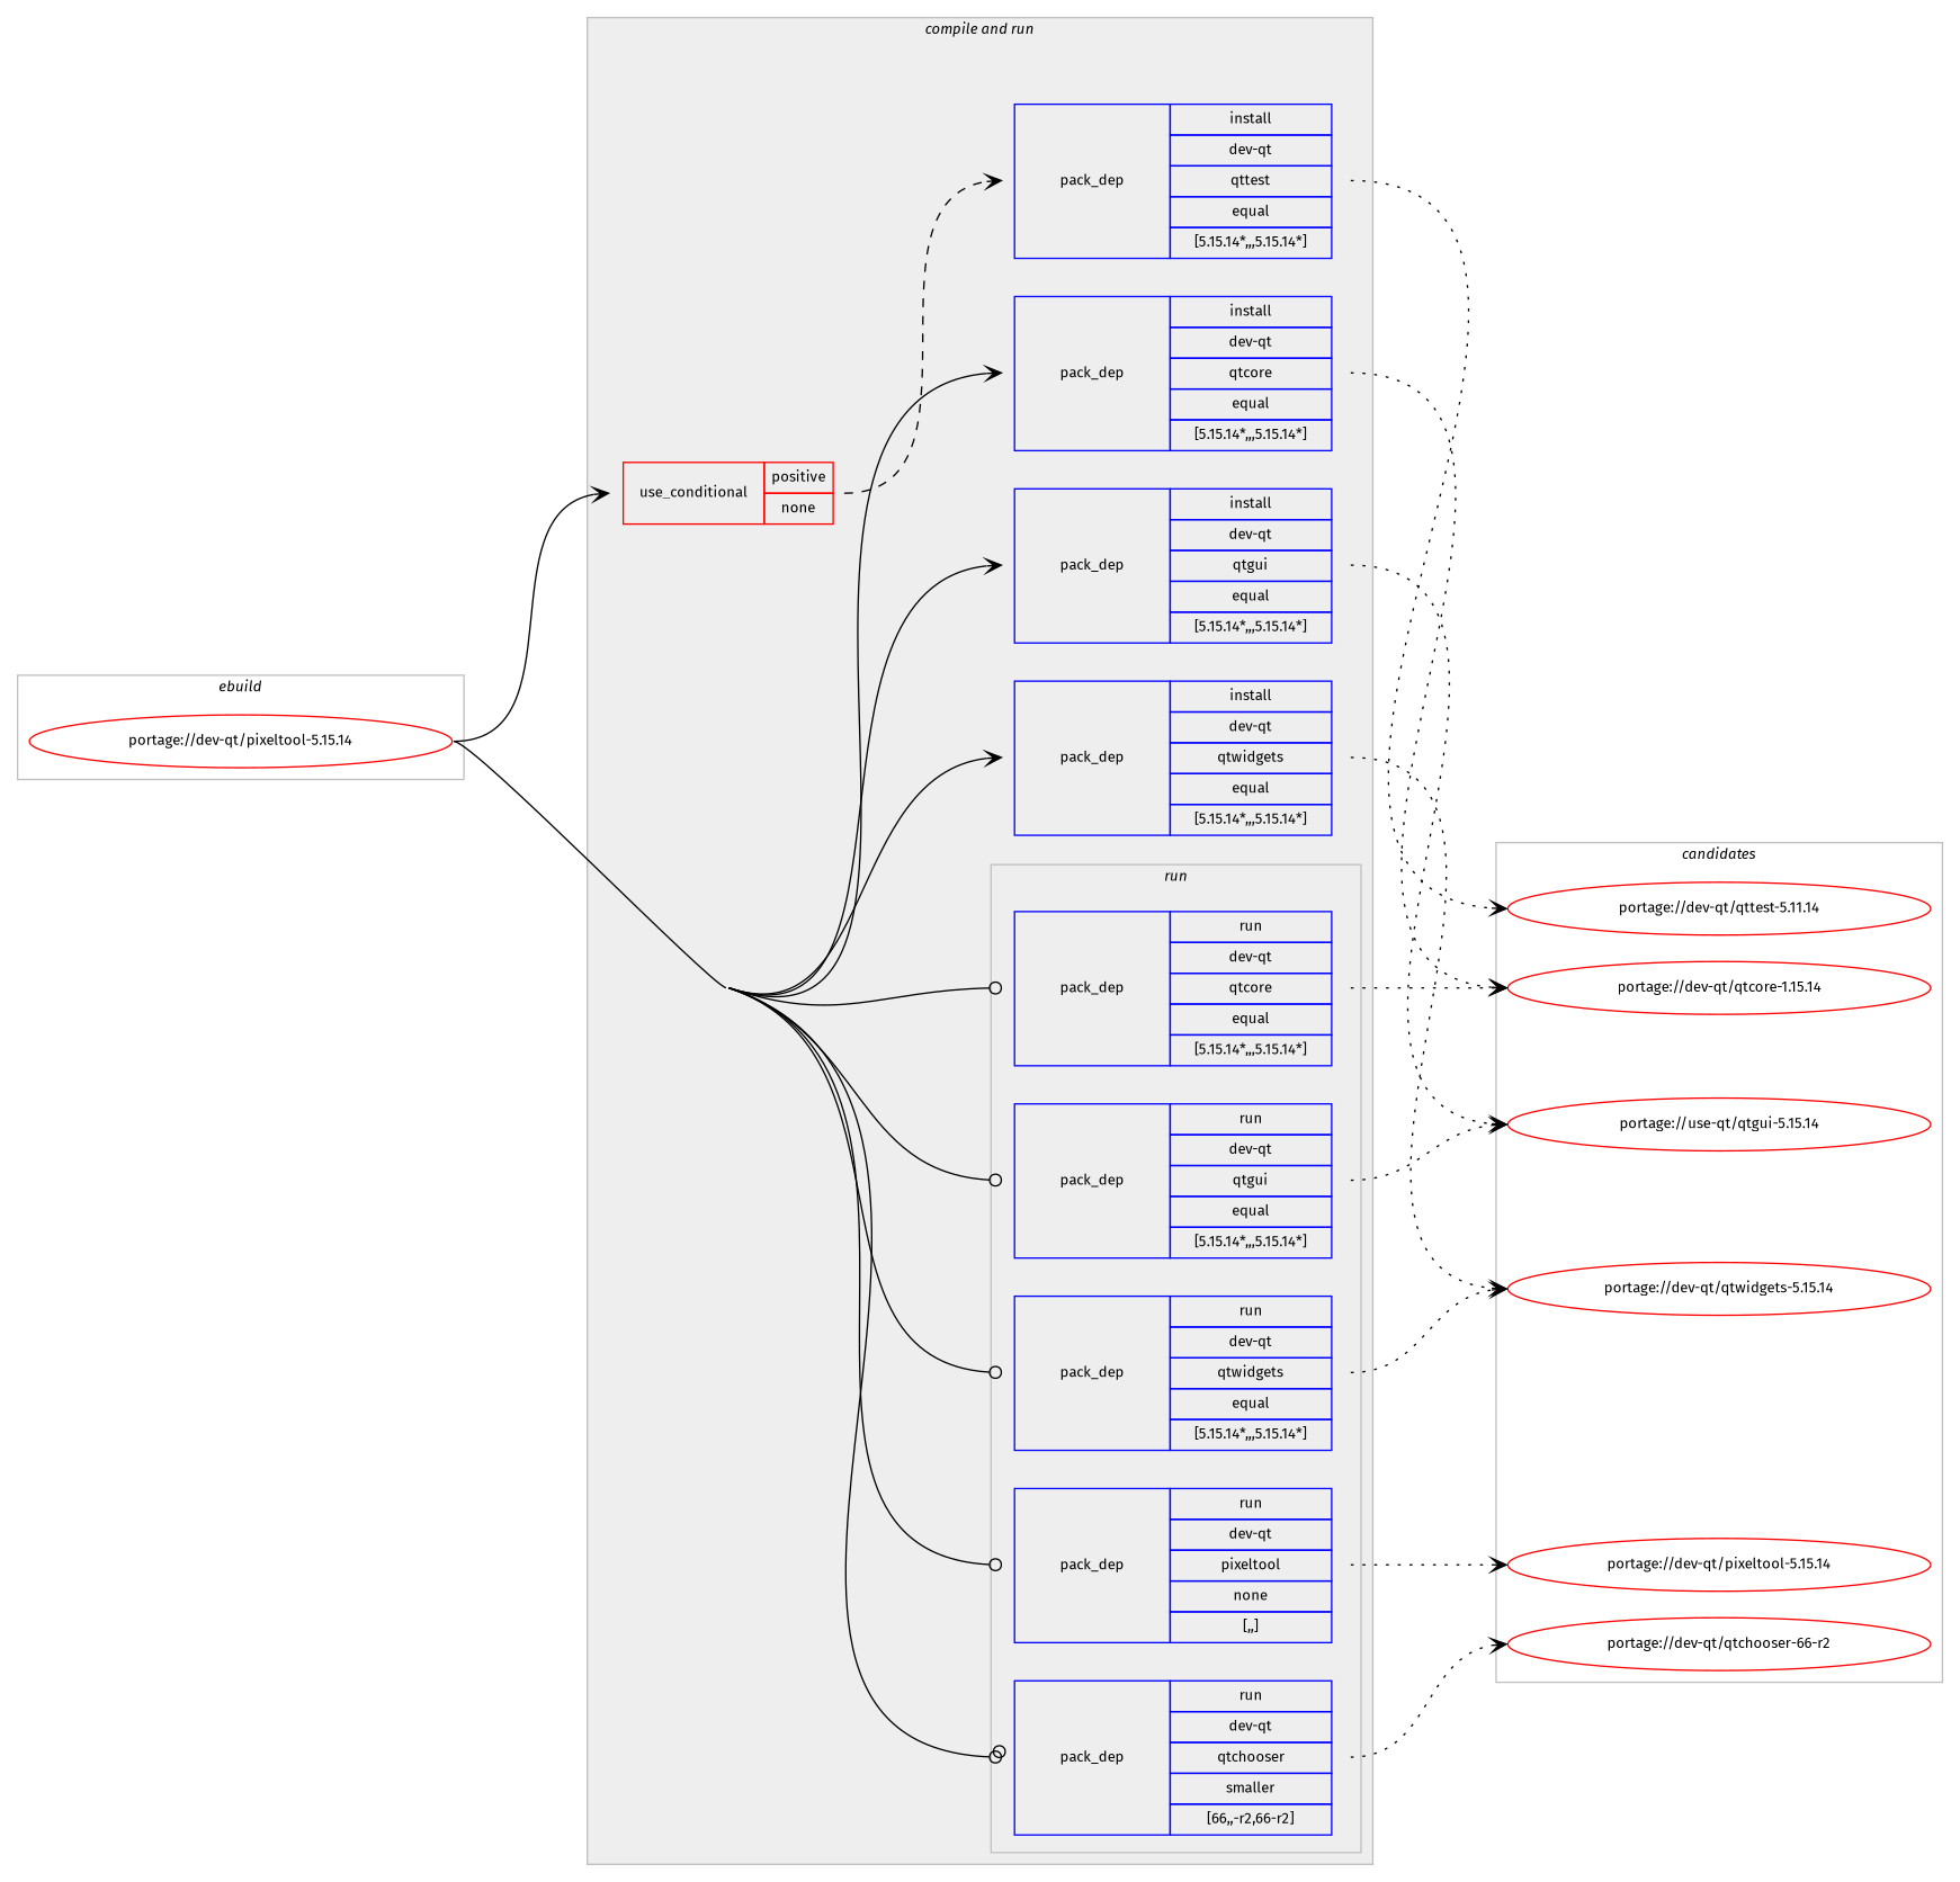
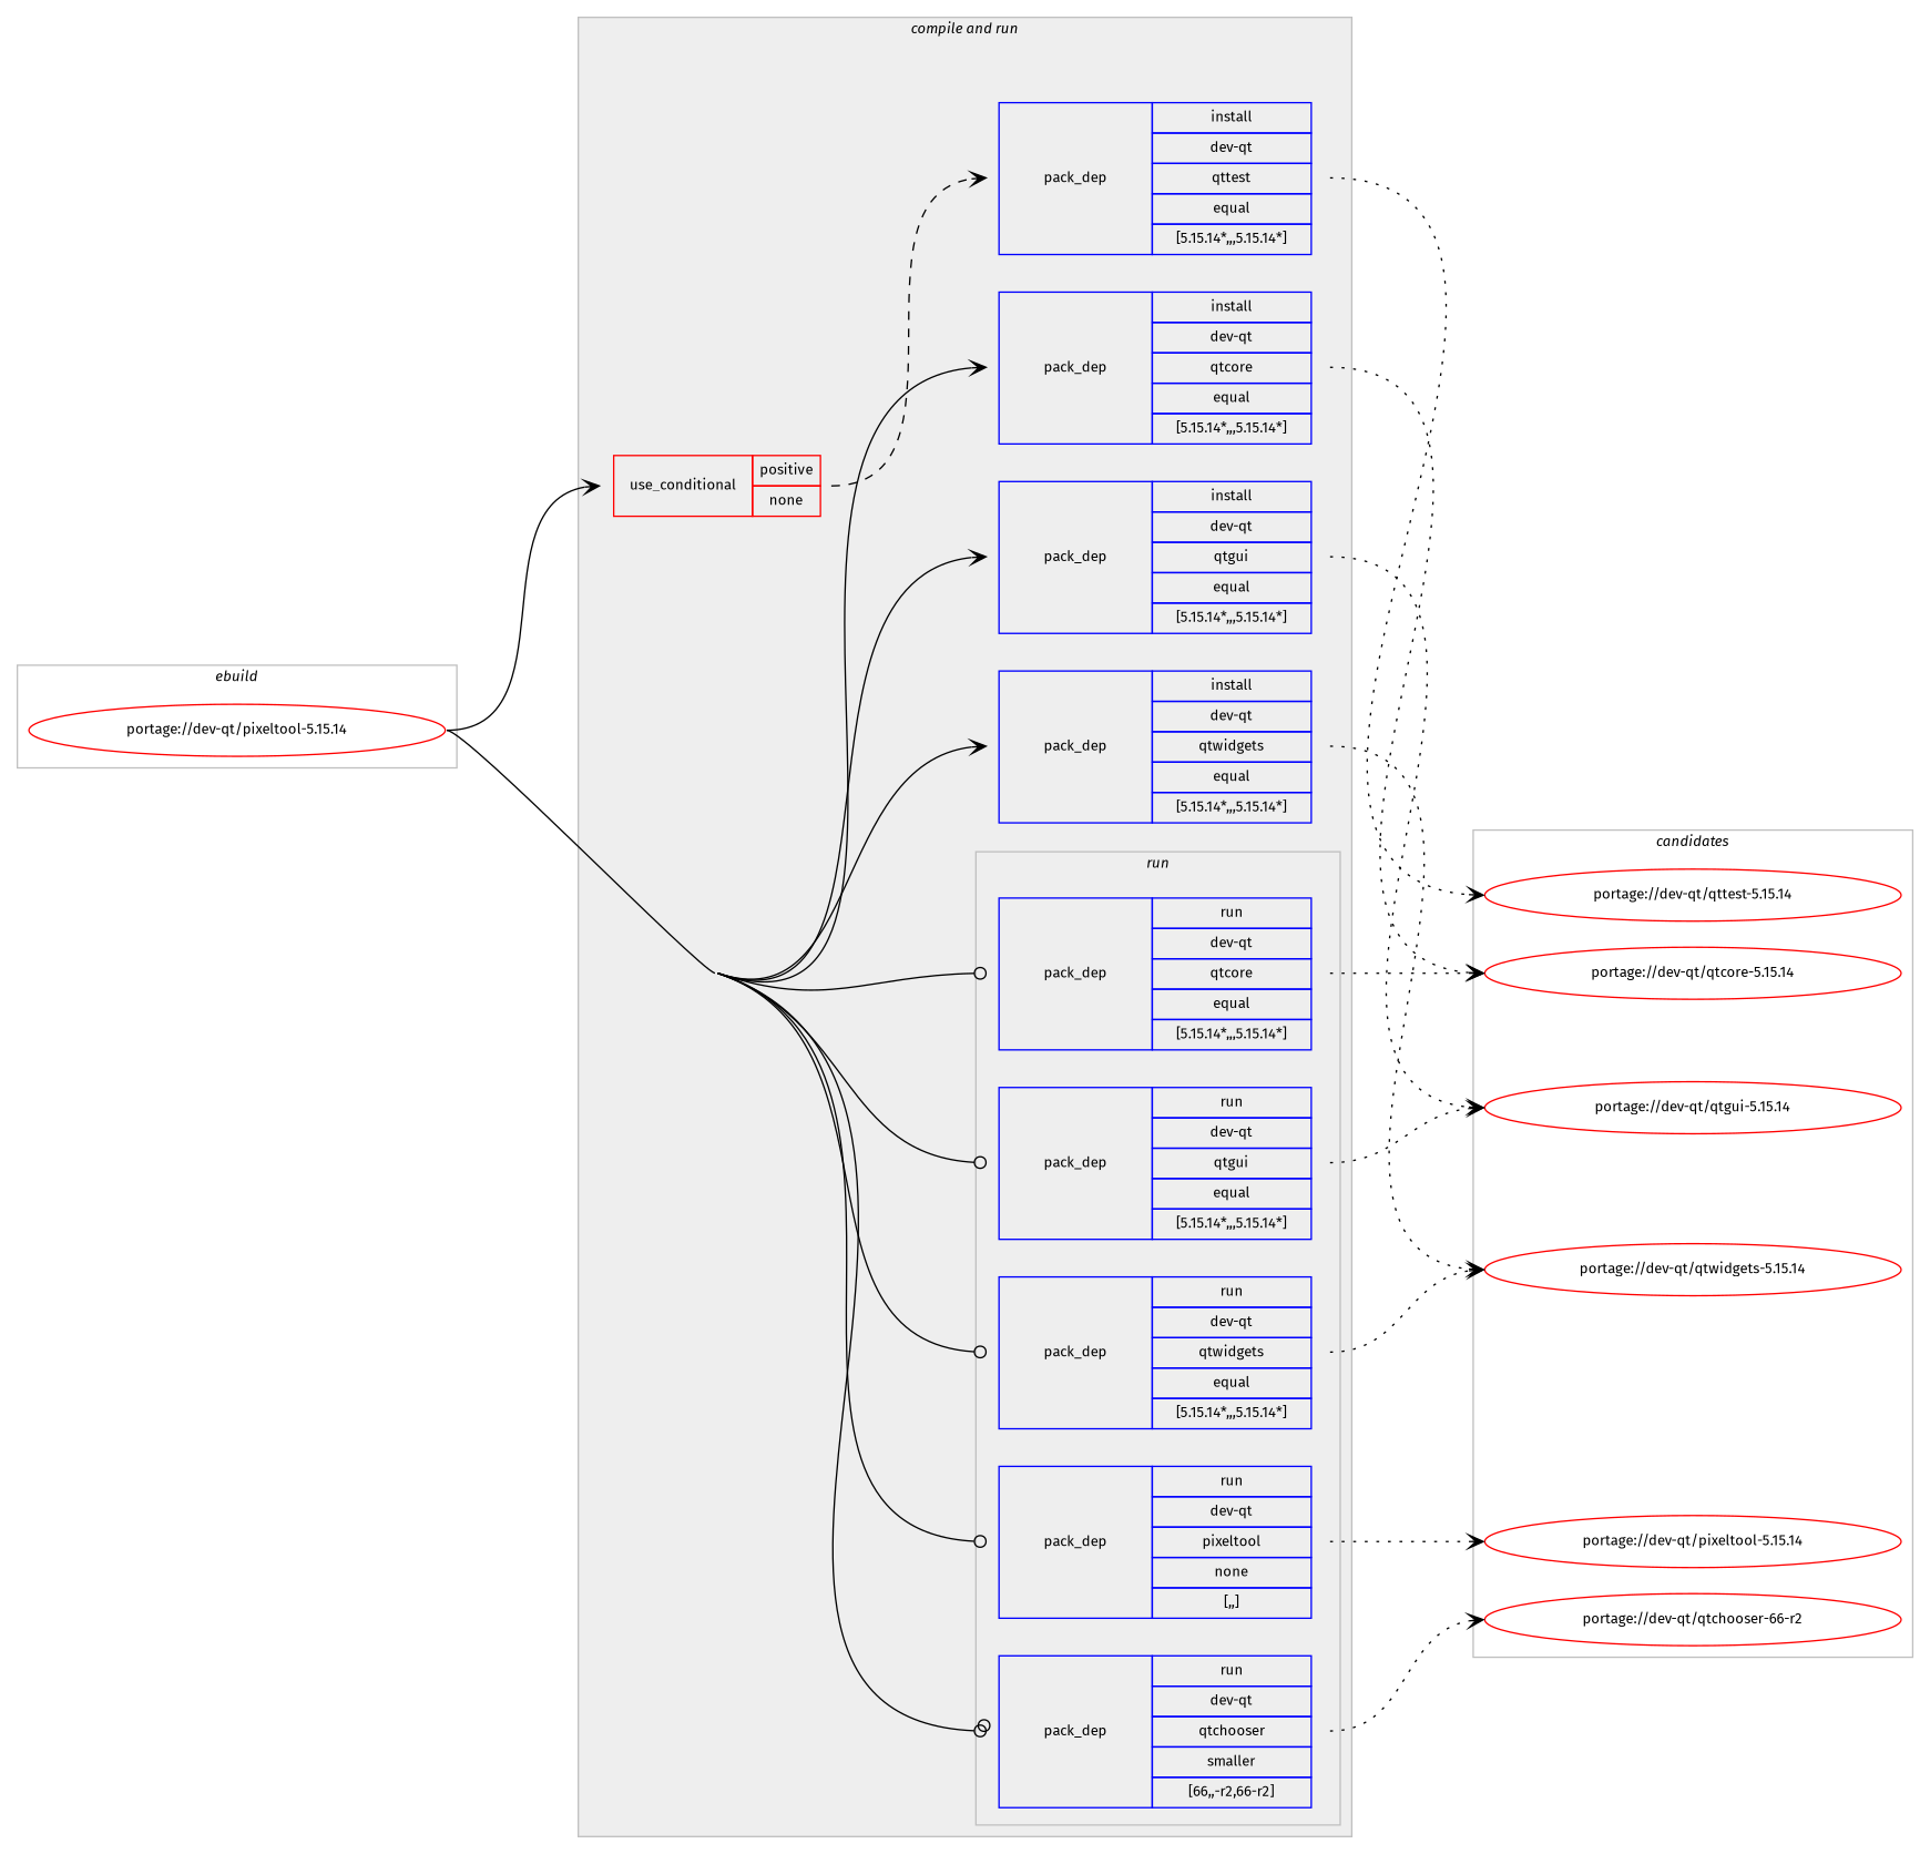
  digraph {
    compound=true
    concentrate=true
    fontname="Fira Sans"
    fontsize=10
    newrank=true
    rankdir=LR
    ranksep=1.5
    node [color=blue fontname="Fira Sans" fontsize=10 shape=none]
    edge [arrowhead=vee fontname="Fira Sans" headport=w style=solid tailport=e weight=20]
    n1 [color=red label="portage://dev-qt/pixeltool-5.15.14" width=4 shape=""]
    n2 [label=<<TABLE BORDER="0" CELLBORDER="1" CELLSPACING="0" CELLPADDING="4" WIDTH="220"><TR><TD ROWSPAN="6" CELLPADDING="30">pack_dep</TD></TR><TR><TD WIDTH="110">install</TD></TR><TR><TD>dev-qt</TD></TR><TR><TD>qttest</TD></TR><TR><TD>equal</TD></TR><TR><TD>[5.15.14*,,,5.15.14*]</TD></TR></TABLE>>]
    n3 [color=red label=<<TABLE BORDER="0" CELLBORDER="1" CELLSPACING="0" CELLPADDING="4"><TR><TD ROWSPAN="3" CELLPADDING="10">use_conditional</TD></TR><TR><TD>positive</TD></TR><TR><TD>none</TD></TR></TABLE>>]
    n4 [label=<<TABLE BORDER="0" CELLBORDER="1" CELLSPACING="0" CELLPADDING="4" WIDTH="220"><TR><TD ROWSPAN="6" CELLPADDING="30">pack_dep</TD></TR><TR><TD WIDTH="110">install</TD></TR><TR><TD>dev-qt</TD></TR><TR><TD>qtcore</TD></TR><TR><TD>equal</TD></TR><TR><TD>[5.15.14*,,,5.15.14*]</TD></TR></TABLE>>]
    n5 [label=<<TABLE BORDER="0" CELLBORDER="1" CELLSPACING="0" CELLPADDING="4" WIDTH="220"><TR><TD ROWSPAN="6" CELLPADDING="30">pack_dep</TD></TR><TR><TD WIDTH="110">install</TD></TR><TR><TD>dev-qt</TD></TR><TR><TD>qtgui</TD></TR><TR><TD>equal</TD></TR><TR><TD>[5.15.14*,,,5.15.14*]</TD></TR></TABLE>>]
    n6 [label=<<TABLE BORDER="0" CELLBORDER="1" CELLSPACING="0" CELLPADDING="4" WIDTH="220"><TR><TD ROWSPAN="6" CELLPADDING="30">pack_dep</TD></TR><TR><TD WIDTH="110">install</TD></TR><TR><TD>dev-qt</TD></TR><TR><TD>qtwidgets</TD></TR><TR><TD>equal</TD></TR><TR><TD>[5.15.14*,,,5.15.14*]</TD></TR></TABLE>>]
    n7 [label=<<TABLE BORDER="0" CELLBORDER="1" CELLSPACING="0" CELLPADDING="4" WIDTH="220"><TR><TD ROWSPAN="6" CELLPADDING="30">pack_dep</TD></TR><TR><TD WIDTH="110">run</TD></TR><TR><TD>dev-qt</TD></TR><TR><TD>qtcore</TD></TR><TR><TD>equal</TD></TR><TR><TD>[5.15.14*,,,5.15.14*]</TD></TR></TABLE>>]
    n8 [label=<<TABLE BORDER="0" CELLBORDER="1" CELLSPACING="0" CELLPADDING="4" WIDTH="220"><TR><TD ROWSPAN="6" CELLPADDING="30">pack_dep</TD></TR><TR><TD WIDTH="110">run</TD></TR><TR><TD>dev-qt</TD></TR><TR><TD>qtgui</TD></TR><TR><TD>equal</TD></TR><TR><TD>[5.15.14*,,,5.15.14*]</TD></TR></TABLE>>]
    n9 [label=<<TABLE BORDER="0" CELLBORDER="1" CELLSPACING="0" CELLPADDING="4" WIDTH="220"><TR><TD ROWSPAN="6" CELLPADDING="30">pack_dep</TD></TR><TR><TD WIDTH="110">run</TD></TR><TR><TD>dev-qt</TD></TR><TR><TD>qtwidgets</TD></TR><TR><TD>equal</TD></TR><TR><TD>[5.15.14*,,,5.15.14*]</TD></TR></TABLE>>]
    n10 [label=<<TABLE BORDER="0" CELLBORDER="1" CELLSPACING="0" CELLPADDING="4" WIDTH="220"><TR><TD ROWSPAN="6" CELLPADDING="30">pack_dep</TD></TR><TR><TD WIDTH="110">run</TD></TR><TR><TD>dev-qt</TD></TR><TR><TD>pixeltool</TD></TR><TR><TD>none</TD></TR><TR><TD>[,,]</TD></TR></TABLE>>]
    n11 [label=<<TABLE BORDER="0" CELLBORDER="1" CELLSPACING="0" CELLPADDING="4" WIDTH="220"><TR><TD ROWSPAN="6" CELLPADDING="30">pack_dep</TD></TR><TR><TD WIDTH="110">run</TD></TR><TR><TD>dev-qt</TD></TR><TR><TD>qtchooser</TD></TR><TR><TD>smaller</TD></TR><TR><TD>[66,,-r2,66-r2]</TD></TR></TABLE>>]
-   n12 [color=red label="portage://dev-qt/qttest-5.11.14" width=4 shape=""]
-   n13 [color=red label="portage://dev-qt/qtcore-1.15.14" width=4 shape=""]
-   n14 [color=red label="portage://use-qt/qtgui-5.15.14" width=4 shape=""]
+   n12 [color=red label="portage://dev-qt/qttest-5.15.14" width=4 shape=""]
+   n13 [color=red label="portage://dev-qt/qtcore-5.15.14" width=4 shape=""]
+   n14 [color=red label="portage://dev-qt/qtgui-5.15.14" width=4 shape=""]
    n15 [color=red label="portage://dev-qt/qtwidgets-5.15.14" width=4 shape=""]
    n16 [color=red label="portage://dev-qt/pixeltool-5.15.14" width=4 shape=""]
    n17 [color=red label="portage://dev-qt/qtchooser-66-r2" width=4 shape=""]
    subgraph cluster_1 {
      color=gray
      label=<<i>ebuild</i>>
      n1
    }
    subgraph cluster_2 {
      color=gray
      label=<<i>dependencies</i>>
      subgraph cluster_3 {
        color=gray
        fillcolor="#eeeeee"
        label=<<i>compile</i>>
        style=filled
        subgraph sub_4 {
          color=gray
          fillcolor="#eeeeee"
          label=<<i>compile</i>>
          style=filled
          n3
          subgraph sub_5 {
            color=gray
            fillcolor="#eeeeee"
            label=<<i>compile</i>>
            style=filled
            n2
          }
        }
        subgraph sub_6 {
          color=gray
          fillcolor="#eeeeee"
          label=<<i>compile</i>>
          style=filled
          n4
        }
        subgraph sub_7 {
          color=gray
          fillcolor="#eeeeee"
          label=<<i>compile</i>>
          style=filled
          n5
        }
        subgraph sub_8 {
          color=gray
          fillcolor="#eeeeee"
          label=<<i>compile</i>>
          style=filled
          n6
        }
      }
      subgraph cluster_9 {
        color=gray
        fillcolor="#eeeeee"
        label=<<i>compile and run</i>>
        style=filled
      }
      subgraph cluster_10 {
        color=gray
        fillcolor="#eeeeee"
        label=<<i>run</i>>
        style=filled
        subgraph sub_11 {
          color=gray
          fillcolor="#eeeeee"
          label=<<i>run</i>>
          style=filled
          n7
        }
        subgraph sub_12 {
          color=gray
          fillcolor="#eeeeee"
          label=<<i>run</i>>
          style=filled
          n8
        }
        subgraph sub_13 {
          color=gray
          fillcolor="#eeeeee"
          label=<<i>run</i>>
          style=filled
          n9
        }
        subgraph sub_14 {
          color=gray
          fillcolor="#eeeeee"
          label=<<i>run</i>>
          style=filled
          n10
        }
        subgraph sub_15 {
          color=gray
          fillcolor="#eeeeee"
          label=<<i>run</i>>
          style=filled
          n11
        }
      }
    }
    subgraph cluster_16 {
      color=gray
      label=<<i>candidates</i>>
      rank=same
      subgraph sub_17 {
        color=black
        label=<<i>candidates</i>>
        nodesep=1
        rank=same
        n12
      }
      subgraph sub_18 {
        color=black
        label=<<i>candidates</i>>
        nodesep=1
        rank=same
        n13
      }
      subgraph sub_19 {
        color=black
        label=<<i>candidates</i>>
        nodesep=1
        rank=same
        n14
      }
      subgraph sub_20 {
        color=black
        label=<<i>candidates</i>>
        nodesep=1
        rank=same
        n15
      }
      subgraph sub_21 {
        color=black
        label=<<i>candidates</i>>
        nodesep=1
        rank=same
        n13
      }
      subgraph sub_22 {
        color=black
        label=<<i>candidates</i>>
        nodesep=1
        rank=same
        n14
      }
      subgraph sub_23 {
        color=black
        label=<<i>candidates</i>>
        nodesep=1
        rank=same
        n15
      }
      subgraph sub_24 {
        color=black
        label=<<i>candidates</i>>
        nodesep=1
        rank=same
        n16
      }
      subgraph sub_25 {
        color=black
        label=<<i>candidates</i>>
        nodesep=1
        rank=same
        n17
      }
    }
    n1 -> n3
    n1 -> n4
    n1 -> n5
    n1 -> n6
    n1 -> n7 [arrowhead=odot]
    n1 -> n8 [arrowhead=odot]
    n1 -> n9 [arrowhead=odot]
    n1 -> n10 [arrowhead=odot]
    n1 -> n11 [arrowhead=odot]
    n2 -> n12 [style=dotted weight=100]
    n3 -> n2 [style=dashed]
    n4 -> n13 [style=dotted weight=100]
    n5 -> n14 [style=dotted weight=100]
    n6 -> n15 [style=dotted weight=100]
    n7 -> n13 [style=dotted weight=100]
    n8 -> n14 [style=dotted weight=100]
    n9 -> n15 [style=dotted weight=100]
    n10 -> n16 [style=dotted weight=100]
    n11 -> n17 [style=dotted weight=100]
  }
